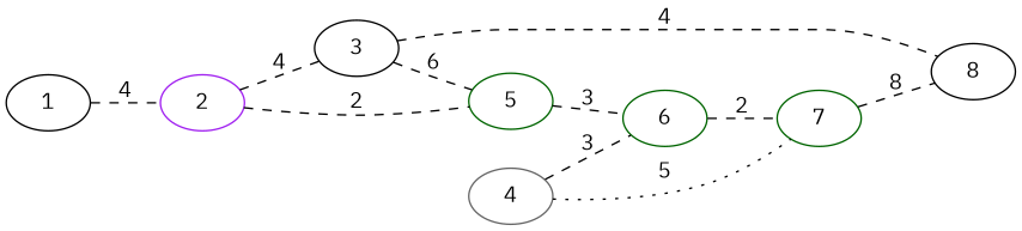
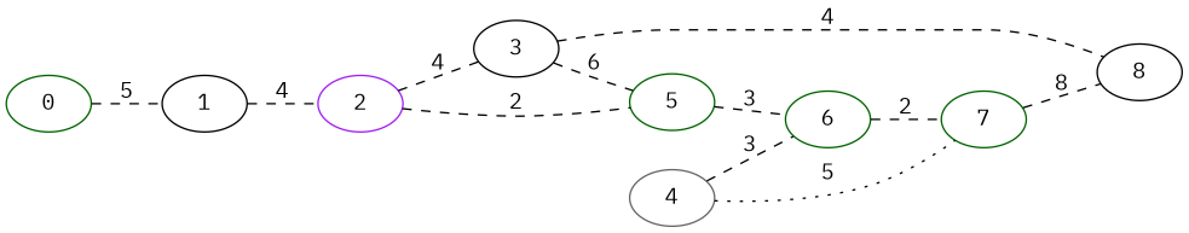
  graph {
    fontname="IBM Plex Mono"
    rankdir=LR
    node [color=darkgreen fontname="IBM Plex Mono" weight=1]
    edge [fontname="IBM Plex Mono" style=dashed]
+   0 [weight=2]
    1 [color=black]
    2 [color=purple]
    3 [color=black]
    5
    8 [color=black weight=4]
    6
    4 [color=gray40]
    7
+   0 -- 1 [label=5]
    1 -- 2 [label=4]
    2 -- 3 [label=4]
    2 -- 5 [label=2]
    3 -- 5 [label=6]
    3 -- 8 [label=4]
    5 -- 6 [label=3]
    6 -- 7 [label=2]
    4 -- 6 [label=3]
    4 -- 7 [label=5 style=dotted]
    7 -- 8 [label=8]
  }
